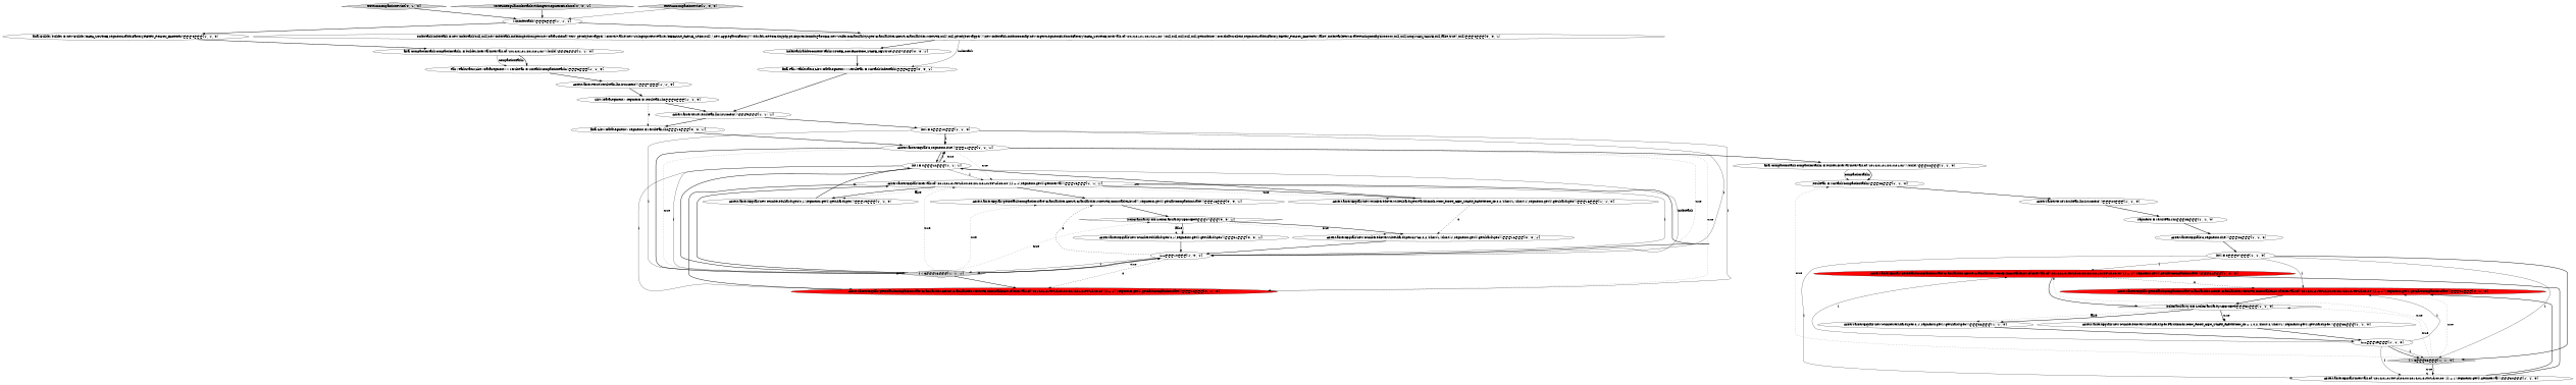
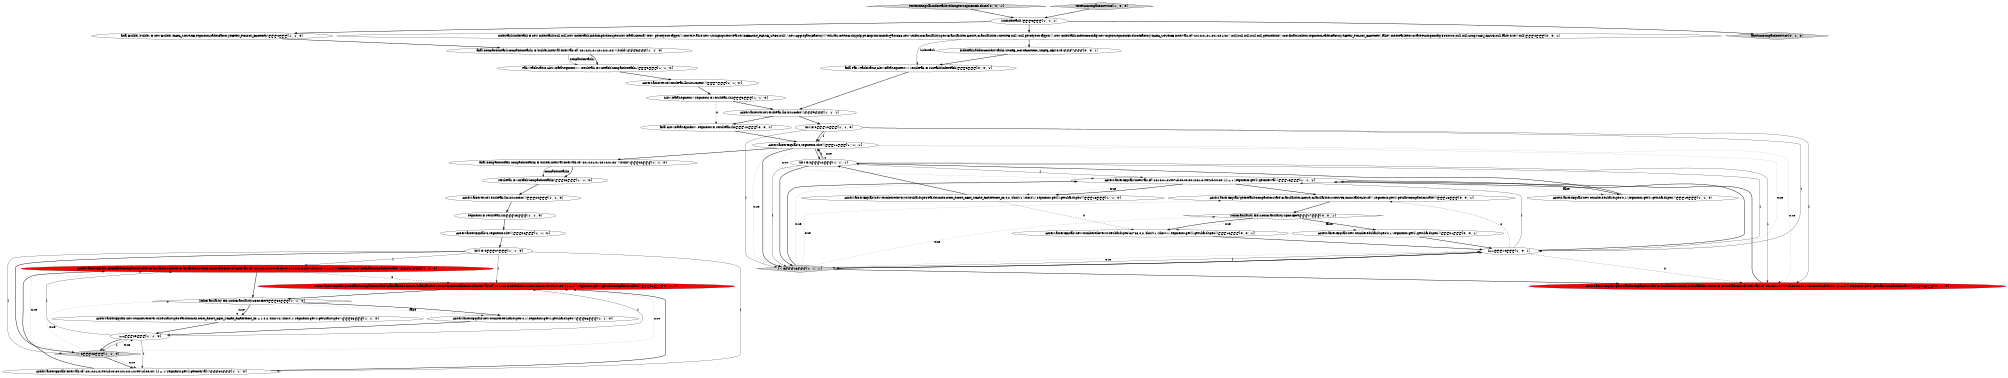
  digraph {
    node [fillcolor=white shape=ellipse style=filled]
    edge [style=bold]
    n1 [label="Assert.assertEquals(3,segments.size())@@@11@@@['1', '1', '1']"]
    n2 [label="int i = 0@@@12@@@['1', '1', '1']"]
    n3 [label="final CompactionTask compactionTask2 = builder.interval(Intervals.of(\"2014-01-01/2014-01-02\")).build()@@@22@@@['1', '1', '0']"]
    n4 [label="i++@@@14@@@['1', '0', '1']"]
    n5 [fillcolor=lightgray label="i < 3@@@13@@@['1', '1', '1']" shape=diamond]
    n6 [fillcolor=red label="Assert.assertEquals(getDefaultCompactionState(Granularities.HOUR,Granularities.MINUTE,ImmutableList.of(Intervals.of(\"2014-01-01T0%d:00:00/2014-01-01T0%d:00:00\",i,i + 1))),segments.get(i).getLastCompactionState())@@@14@@@['0', '1', '0']"]
    n7 [label="Assert.assertEquals(Intervals.of(\"2014-01-01T0%d:00:00/2014-01-01T0%d:00:00\",i,i + 1),segments.get(i).getInterval())@@@15@@@['1', '1', '1']"]
    n8 [label="resultPair = runTask(compactionTask2)@@@23@@@['1', '1', '0']"]
    n9 [label="Assert.assertEquals(getDefaultCompactionState(Granularities.HOUR,Granularities.MINUTE,ImmutableList.of()),segments.get(i).getLastCompactionState())@@@16@@@['0', '0', '1']"]
    n10 [label="lockGranularity == LockGranularity.SEGMENT@@@17@@@['0', '0', '1']" shape=diamond]
    n11 [label="Assert.assertEquals(new NumberedShardSpec(0,1),segments.get(i).getShardSpec())@@@19@@@['1', '1', '0']"]
    n12 [label="Assert.assertEquals(new NumberedOverwriteShardSpec(PartitionIds.NON_ROOT_GEN_START_PARTITION_ID,0,2,(short)1,(short)1),segments.get(i).getShardSpec())@@@16@@@['1', '1', '0']"]
    n13 [label="Assert.assertTrue(resultPair.lhs.isSuccess())@@@24@@@['1', '1', '0']"]
    n14 [label="segments = resultPair.rhs@@@25@@@['1', '1', '0']"]
    n15 [label="Assert.assertEquals(3,segments.size())@@@26@@@['1', '1', '0']"]
    n16 [label="final List<DataSegment> segments = resultPair.rhs@@@10@@@['0', '0', '1']"]
    n17 [label="int i = 0@@@27@@@['1', '1', '0']"]
    n18 [fillcolor=red label="Assert.assertEquals(getDefaultCompactionState(Granularities.HOUR,Granularities.NONE,ImmutableList.of(Intervals.of(\"2014-01-01T0%d:00:00/2014-01-01T0%d:00:00\",i,i + 1))),segments.get(i).getLastCompactionState())@@@31@@@['1', '0', '0']"]
    n19 [fillcolor=red label="Assert.assertEquals(getDefaultCompactionState(Granularities.HOUR,Granularities.MINUTE,ImmutableList.of(Intervals.of(\"2014-01-01T0%d:00:00/2014-01-01T0%d:00:00\",i,i + 1))),segments.get(i).getLastCompactionState())@@@31@@@['0', '1', '0']"]
    n20 [label="Assert.assertEquals(Intervals.of(\"2014-01-01T0%d:00:00/2014-01-01T0%d:00:00\",i,i + 1),segments.get(i).getInterval())@@@30@@@['1', '1', '0']"]
    n21 [fillcolor=lightgray label="i < 3@@@28@@@['1', '1', '0']" shape=diamond]
    n22 [label="lockGranularity == LockGranularity.SEGMENT@@@32@@@['1', '1', '0']" shape=diamond]
    n23 [label="Assert.assertEquals(new NumberedShardSpec(0,1),segments.get(i).getShardSpec())@@@36@@@['1', '1', '0']"]
    n24 [label="Assert.assertEquals(new NumberedOverwriteShardSpec(PartitionIds.NON_ROOT_GEN_START_PARTITION_ID + 1,0,2,(short)2,(short)1),segments.get(i).getShardSpec())@@@33@@@['1', '1', '0']"]
    n25 [label="Assert.assertEquals(new NumberedOverwriteShardSpec(32768,0,2,(short)1,(short)1),segments.get(i).getShardSpec())@@@18@@@['0', '0', '1']"]
    n26 [label="Assert.assertEquals(new NumberedShardSpec(0,1),segments.get(i).getShardSpec())@@@21@@@['0', '0', '1']"]
    n27 [label="i++@@@29@@@['1', '1', '0']"]
    n28 [label="Pair<TaskStatus,List<DataSegment>> resultPair = runTask(compactionTask1)@@@6@@@['1', '1', '0']"]
    n29 [label="Assert.assertTrue(resultPair.lhs.isSuccess())@@@7@@@['1', '1', '0']"]
    n30 [label="List<DataSegment> segments = resultPair.rhs@@@8@@@['1', '1', '0']"]
    n31 [label="final Builder builder = new Builder(DATA_SOURCE,segmentLoaderFactory,RETRY_POLICY_FACTORY)@@@4@@@['1', '1', '0']"]
    n32 [label="final CompactionTask compactionTask1 = builder.interval(Intervals.of(\"2014-01-01/2014-01-02\")).build()@@@5@@@['1', '1', '0']"]
    n33 [label="runIndexTask()@@@3@@@['1', '1', '1']"]
    n34 [label="IndexTask indexTask = new IndexTask(null,null,new IndexTask.IndexIngestionSpec(new DataSchema(\"test\",getObjectMapper().convertValue(new StringInputRowParser(DEFAULT_PARSE_SPEC,null),),new AggregatorFactory((((edu.fdu.CPPDG.tinypdg.pe.ExpressionInfo@a00588,new UniformGranularitySpec(Granularities.HOUR,Granularities.MINUTE,null),null,getObjectMapper()),new IndexTask.IndexIOConfig(new IngestSegmentFirehoseFactory(DATA_SOURCE,Intervals.of(\"2014-01-01/2014-01-02\"),null,null,null,null,null,getIndexIO(),coordinatorClient,segmentLoaderFactory,RETRY_POLICY_FACTORY),false),IndexTaskTest.createTuningConfig(5000000,null,null,Long.MAX_VALUE,null,false,true)),null)@@@4@@@['0', '0', '1']"]
    n35 [label="indexTask.addToContext(Tasks.STORE_COMPACTION_STATE_KEY,true)@@@7@@@['0', '0', '1']"]
    n36 [label="final Pair<TaskStatus,List<DataSegment>> resultPair = runTask(indexTask)@@@8@@@['0', '0', '1']"]
    n37 [label="Assert.assertTrue(resultPair.lhs.isSuccess())@@@9@@@['1', '1', '1']"]
    n38 [label="int i = 0@@@10@@@['1', '1', '0']"]
    n39 [fillcolor=lightgray label="testRunCompactionTwice['0', '1', '0']" shape=diamond]
    n40 [fillcolor=lightgray label="testRunRegularIndexTaskWithIngestSegmentFirehose['0', '0', '1']" shape=diamond]
    n41 [fillcolor=lightgray label="testRunCompactionTwice['1', '0', '0']" shape=diamond]
    n1 -> n2 [label=true style=dotted]
    n1 -> n2
    n1 -> n3
    n1 -> n4 [label=true style=dotted]
    n1 -> n5
    n1 -> n5 [label=true style=dotted]
    n1 -> n6 [label=true style=dotted]
    n1 -> n7 [label=true style=dotted]
    n2 -> n1
    n2 -> n1 [label=i style=solid]
-   n2 -> n4 [label=indexTask style=solid]
+   n2 -> n4 [label=i style=solid]
    n2 -> n5 [label=i style=solid]
    n2 -> n5
    n2 -> n6 [label=i style=solid]
    n2 -> n7 [label=i style=solid]
    n3 -> n8
    n3 -> n8 [label=compactionTask2 style=solid]
    n4 -> n5 [label=i style=solid]
    n4 -> n5
    n4 -> n6 [label=0 style=dashed]
    n4 -> n7 [label=i style=solid]
    n4 -> n7
    n4 -> n9 [label=0 style=dashed]
    n5 -> n4 [label=true style=dotted]
    n5 -> n4
    n5 -> n6
    n5 -> n7
    n5 -> n7 [label=true style=dotted]
    n5 -> n9 [label=true style=dotted]
    n5 -> n10 [label=true style=dotted]
    n6 -> n7
    n7 -> n9
    n7 -> n11
    n7 -> n11 [label=false style=dotted]
    n7 -> n12 [label=true style=dotted]
    n7 -> n12
    n8 -> n13
    n9 -> n10
    n10 -> n25 [label=true style=dotted]
    n10 -> n25
    n10 -> n26
    n10 -> n26 [label=false style=dotted]
    n11 -> n2
    n12 -> n2
    n12 -> n25 [label=0 style=dashed]
    n13 -> n14
    n14 -> n15
    n15 -> n17
    n16 -> n1
    n17 -> n18 [label=i style=solid]
    n17 -> n19 [label=i style=solid]
    n17 -> n20 [label=i style=solid]
    n17 -> n21 [label=i style=solid]
    n17 -> n21
    n18 -> n19 [label=0 style=dashed]
    n18 -> n22
    n19 -> n22
    n20 -> n18
    n20 -> n19
    n21 -> n18 [label=true style=dotted]
    n21 -> n19 [label=true style=dotted]
    n21 -> n20
    n21 -> n20 [label=true style=dotted]
    n21 -> n22 [label=true style=dotted]
-   n21 -> n8 [label=true style=dotted]
+   n21 -> n27 [label=true style=dotted]
    n22 -> n23 [label=false style=dotted]
    n22 -> n23
    n22 -> n24
    n22 -> n24 [label=true style=dotted]
    n23 -> n27
    n24 -> n27
    n25 -> n4
    n26 -> n4
    n27 -> n18 [label=i style=solid]
    n27 -> n19 [label=i style=solid]
    n27 -> n20 [label=i style=solid]
    n27 -> n21 [label=i style=solid]
    n27 -> n21
    n28 -> n29
    n29 -> n30
    n30 -> n16 [label=0 style=dashed]
    n30 -> n37
    n31 -> n32
    n32 -> n28 [label=compactionTask1 style=solid]
    n32 -> n28
    n33 -> n31
    n33 -> n34
    n34 -> n35
    n34 -> n36 [label=indexTask style=solid]
    n35 -> n36
    n36 -> n37
    n37 -> n16
    n37 -> n38
    n38 -> n1 [label=i style=solid]
    n38 -> n1
    n38 -> n4 [label=i style=solid]
    n38 -> n5 [label=i style=solid]
    n38 -> n6 [label=i style=solid]
-   n39 -> n33
+   n33 -> n39
    n40 -> n33
-   n41 -> n33 [style=solid]
+   n41 -> n33
  }
